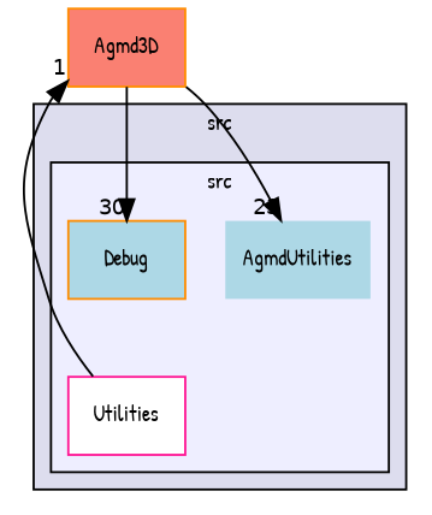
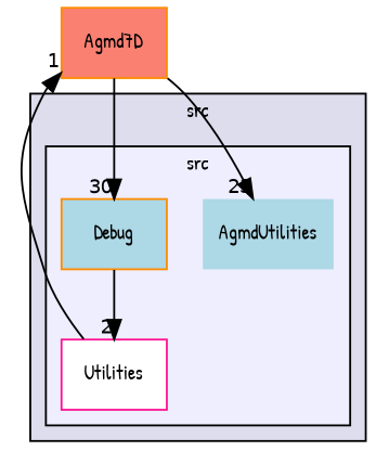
  digraph {
    compound=true
    fontname="Patrick Hand"
    node [color=darkorange fillcolor=lightblue fontname="Patrick Hand" fontsize=10 shape=box style=filled]
    edge [fontname="Patrick Hand" labeldistance=1.5 labelfontname=Helvetica labelfontsize=10]
    n1 [color=darkgreen label=AgmdUtilities shape=plaintext]
    n2 [label=Debug]
    n3 [color=deeppink fillcolor=white label=Utilities]
-   n4 [fillcolor=salmon label=Agmd3D]
+   n4 [fillcolor=salmon label=Agmd7D]
    subgraph cluster_1 {
      bgcolor="#ddddee"
      fontsize=10
      label=src
      pencolor=black
      subgraph cluster_2 {
        bgcolor="#eeeeff"
        fontsize=10
        label=src
        pencolor=black
        n1
        n2
        n3
      }
    }
+   n2 -> n3 [headlabel=2]
    n3 -> n4 [headlabel=1]
    n4 -> n1 [headlabel=23]
    n4 -> n2 [headlabel=30]
  }
